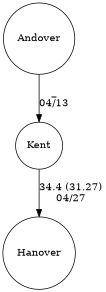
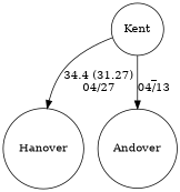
  digraph {
    node [shape=circle]
    edge [random=random]
    Kent
    Hanover
    Andover
    Kent -> Hanover [label="34.4 (31.27)\n04/27" weight=66]
-   Andover -> Kent [label="_\n04/13" weight=99]
+   Kent -> Andover [label="_\n04/13" weight=99]
  }
